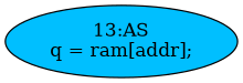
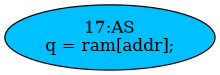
  strict digraph {
-   n1 [ast="<pyverilog.vparser.ast.Assign object at 0x7f989f8921d0>" def_var="['q']" fillcolor=deepskyblue label="13:AS\nq = ram[addr];" statements="[]" style=filled typ=Assign use_var="['ram', 'addr']"]
+   n1 [ast="<pyverilog.vparser.ast.Assign object at 0x7f989f8921d0>" def_var="['q']" fillcolor=deepskyblue label="17:AS\nq = ram[addr];" statements="[]" style=filled typ=Assign use_var="['ram', 'addr']"]
  }
